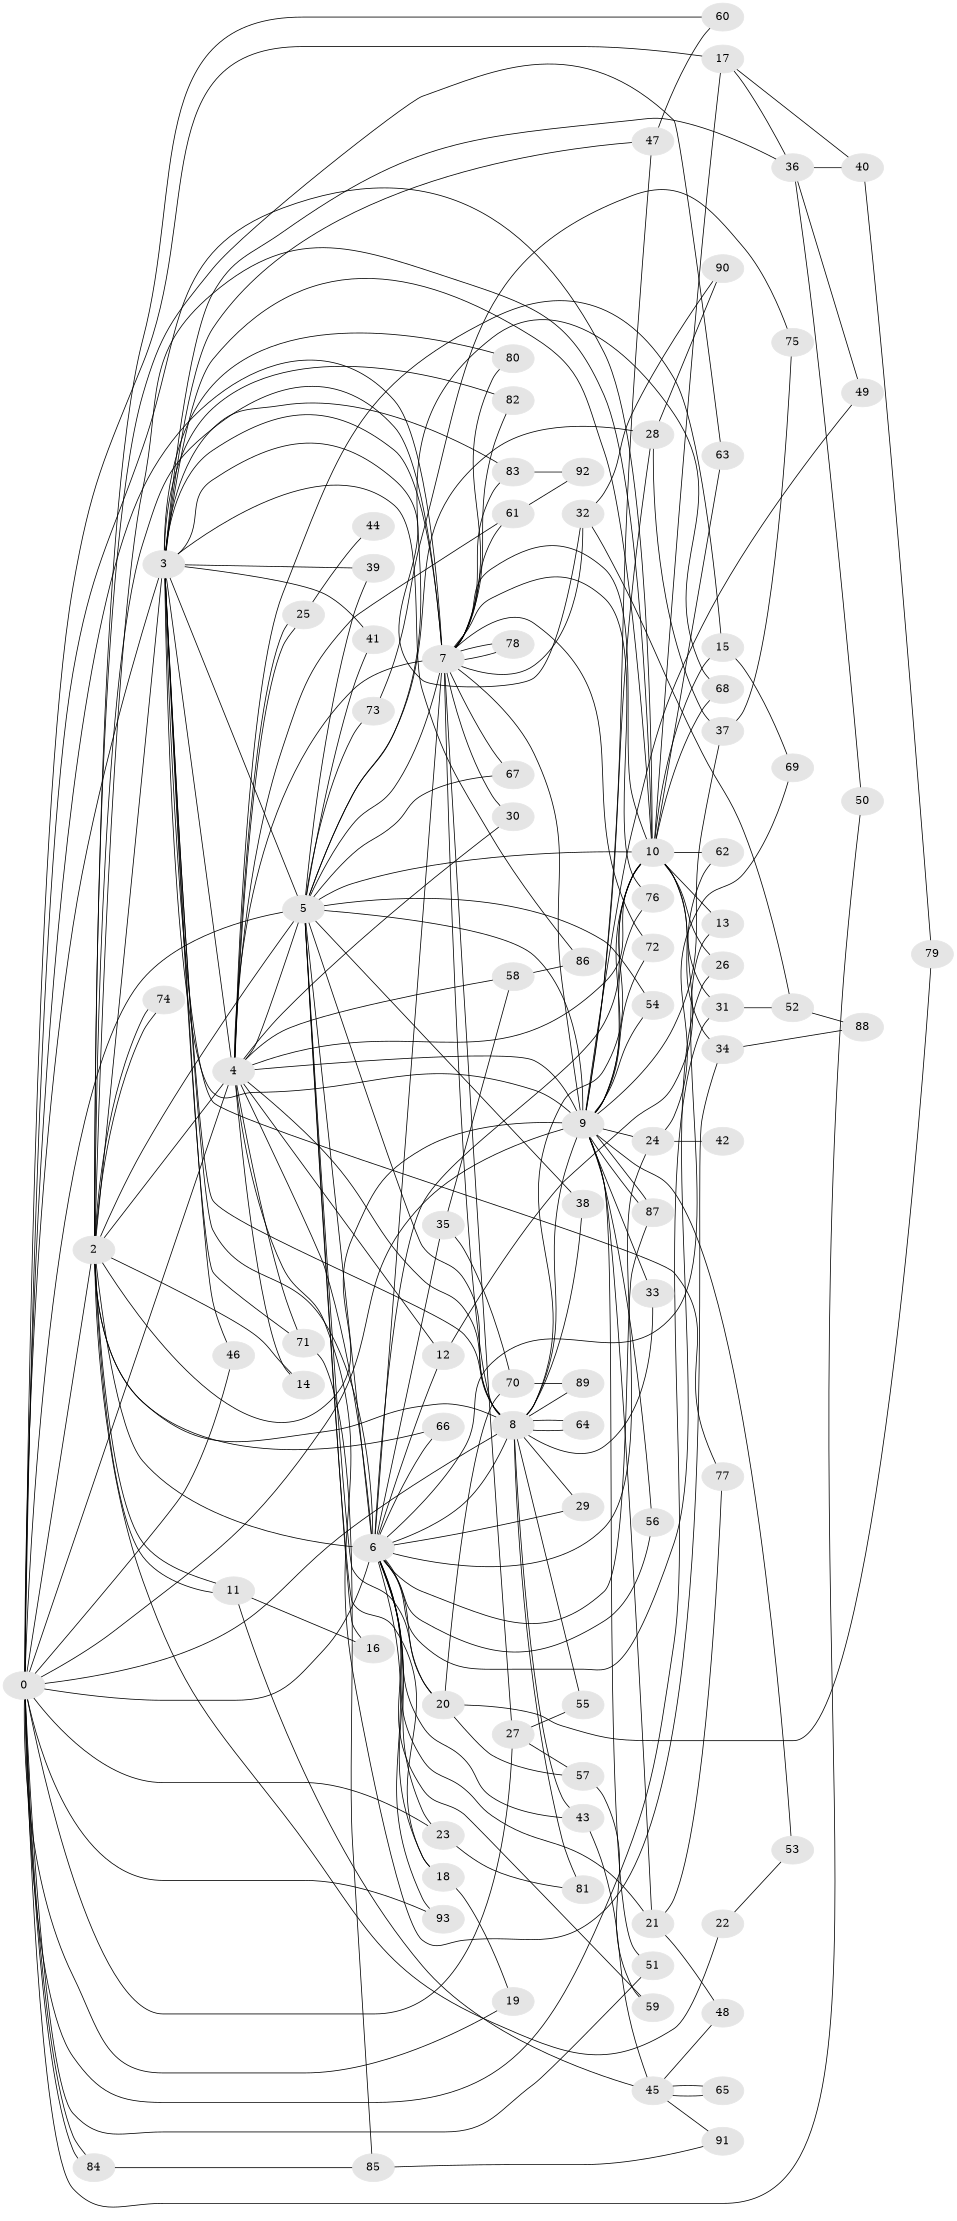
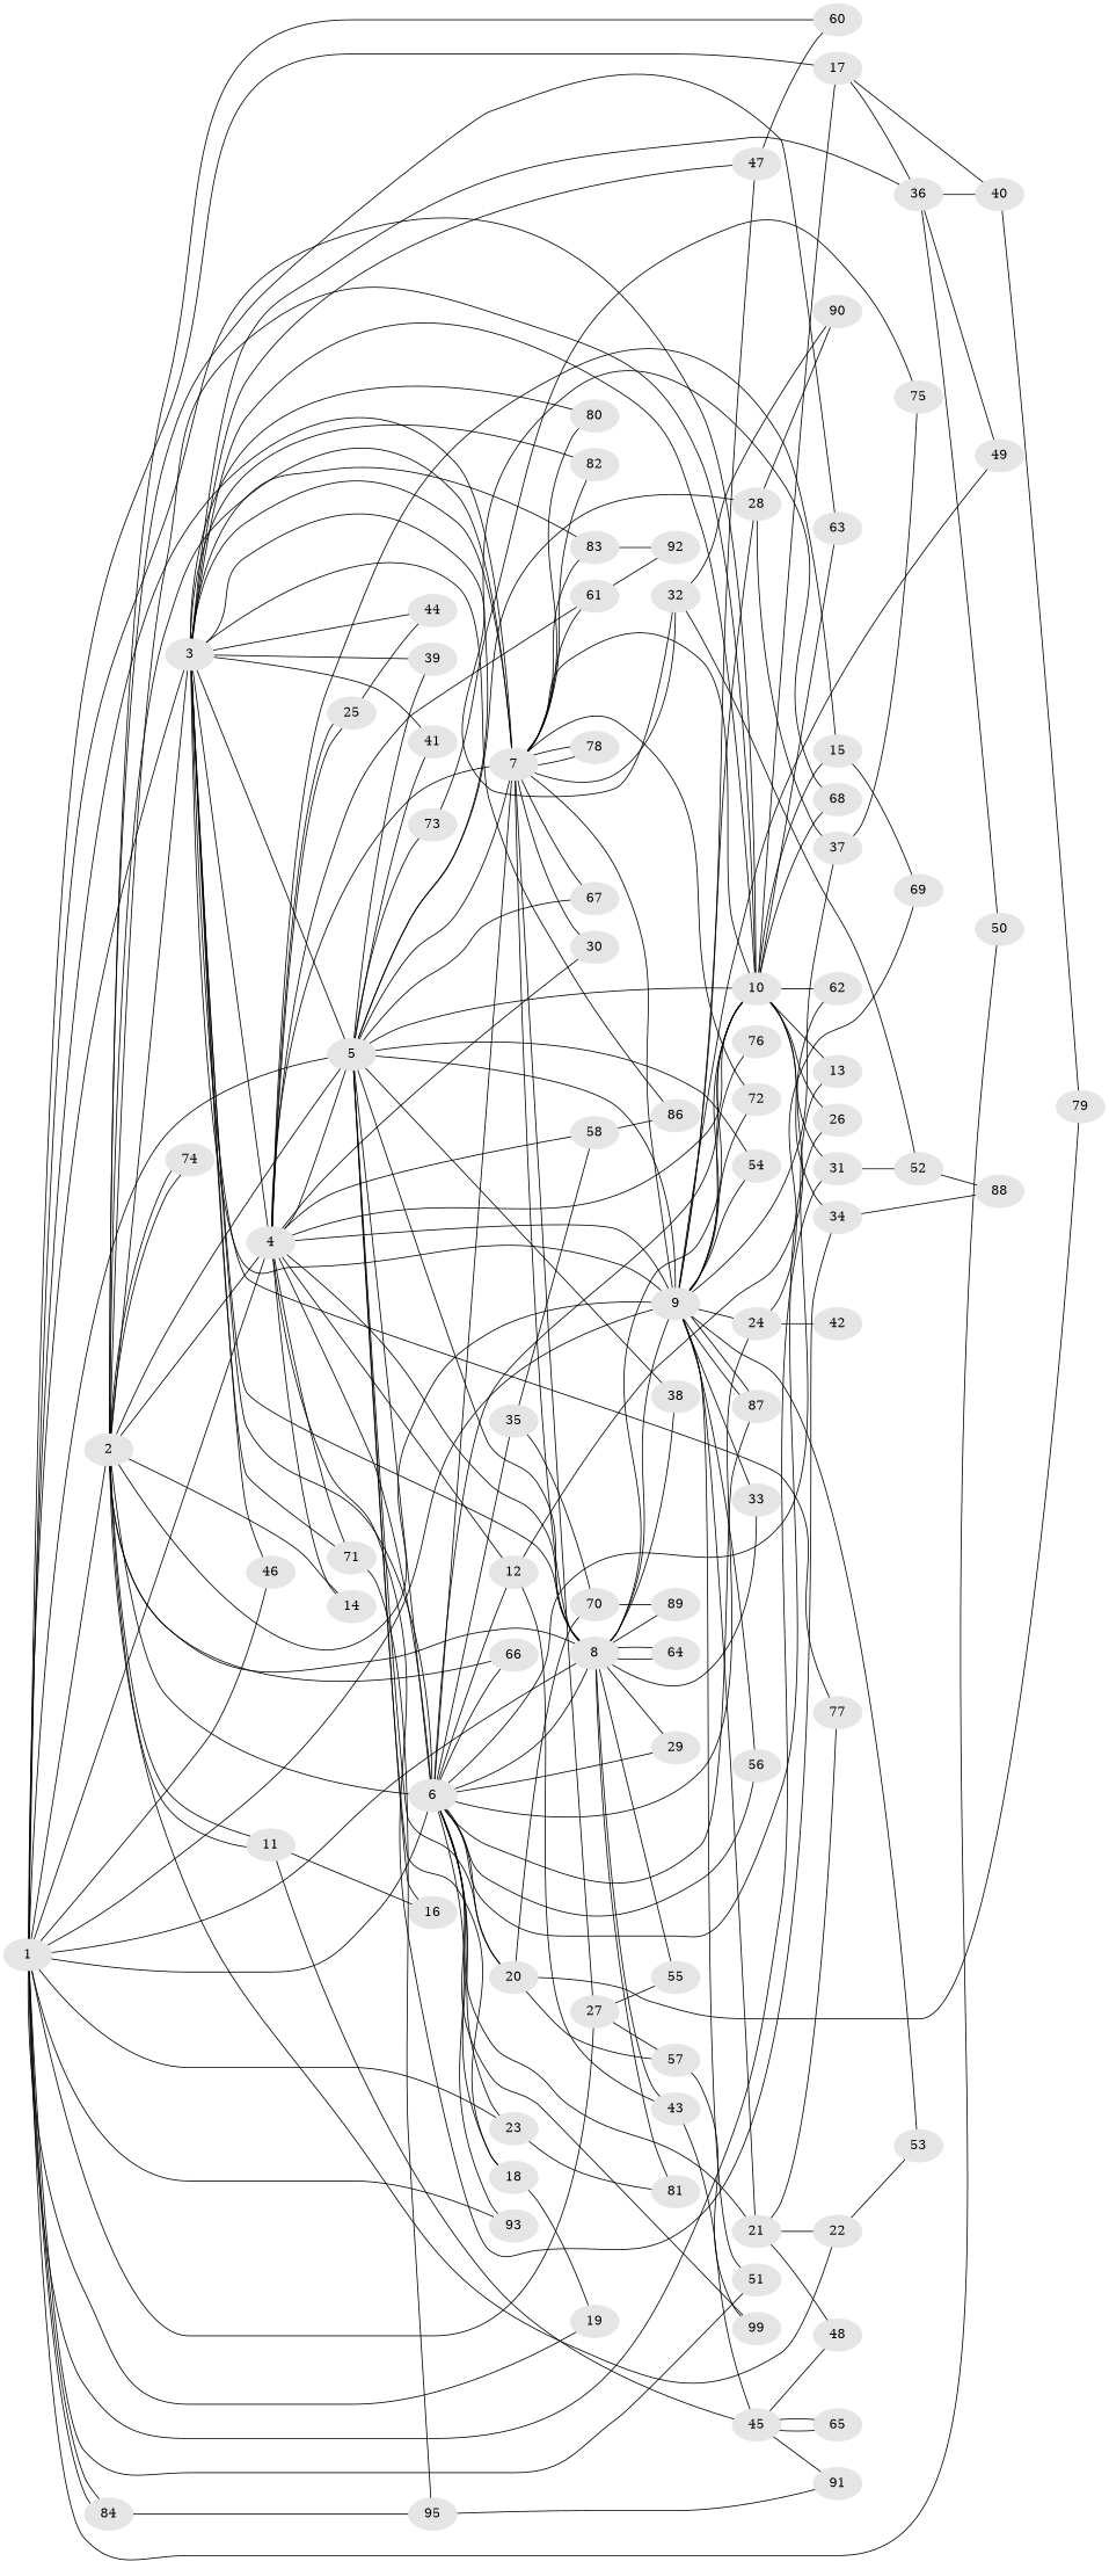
  graph {
    rankdir=LR
    node [color=gray90 style=filled]
-   1 [label=0]
+   1
    2
    3
    4
    5
    6
    7
    8
    9
    10
    17
    19
    23
    27
    31
    46
    50
    51
    84
    93
    11
    14
    22
    60
    63
    66
    74
    32
    36
    39
    41
    44
    47
    71
    77
    80
    82
    83
    86
    12
    15
    25
    30
    34
    58
    61
    16
    18
    20
    28
    38
    54
    67
    68
    73
    13
    21
    24
    26
    29
    35
    56
-   59
+   59 [label=99]
    87
    72
    76
    78
    33
    43
    55
    64
    81
    89
    37
    49
    53
    62
    40
    57
    52
-   85
+   85 [label=95]
    45
    90
    92
    69
    88
    70
    79
    75
    48
    42
    65
    91
    1 -- 2
    1 -- 3
    1 -- 4
    1 -- 5
    1 -- 6
    1 -- 7
    1 -- 8
    1 -- 9
    1 -- 10
    1 -- 17
    1 -- 19
    1 -- 23
    1 -- 27
    1 -- 31
    1 -- 46
    1 -- 50
    1 -- 51
    1 -- 84
    1 -- 84
    1 -- 93
    2 -- 3
    2 -- 4
    2 -- 5
    2 -- 6
    2 -- 7
    2 -- 8
    2 -- 9
    2 -- 10
    2 -- 11
    2 -- 11
    2 -- 14
    2 -- 22
    2 -- 60
    2 -- 63
    2 -- 66
    2 -- 74
    2 -- 74
    3 -- 4
    3 -- 5
    3 -- 6
    3 -- 7
    3 -- 8
    3 -- 9
    3 -- 10
    3 -- 46
    3 -- 32
    3 -- 36
    3 -- 39
    3 -- 41
+   3 -- 44
    3 -- 47
    3 -- 71
    3 -- 77
    3 -- 80
    3 -- 82
    3 -- 83
    3 -- 86
    4 -- 5
    4 -- 6
    4 -- 7
    4 -- 8
    4 -- 9
    4 -- 10
    4 -- 14
    4 -- 71
    4 -- 12
    4 -- 15
    4 -- 25
    4 -- 25
    4 -- 30
    4 -- 34
    4 -- 58
    4 -- 61
    5 -- 6
    5 -- 7
    5 -- 8
    5 -- 9
    5 -- 10
    5 -- 39
    5 -- 41
    5 -- 16
    5 -- 18
    5 -- 20
    5 -- 28
    5 -- 38
    5 -- 54
    5 -- 67
    5 -- 68
    5 -- 73
    6 -- 7
    6 -- 8
    6 -- 10
    6 -- 23
    6 -- 93
    6 -- 66
    6 -- 12
    6 -- 18
    6 -- 20
    6 -- 13
    6 -- 21
    6 -- 24
    6 -- 26
    6 -- 29
    6 -- 35
    6 -- 56
    6 -- 59
    6 -- 87
    7 -- 8
    7 -- 9
    7 -- 10
    7 -- 27
    7 -- 32
    7 -- 80
    7 -- 82
    7 -- 83
    7 -- 30
    7 -- 61
    7 -- 67
    7 -- 72
-   7 -- 76
    7 -- 78
    7 -- 78
    8 -- 9
    8 -- 10
    8 -- 38
    8 -- 29
    8 -- 33
    8 -- 43
    8 -- 55
    8 -- 64
    8 -- 64
    8 -- 81
    8 -- 89
    9 -- 10
    9 -- 51
    9 -- 47
    9 -- 28
    9 -- 54
    9 -- 21
    9 -- 24
    9 -- 56
    9 -- 87
    9 -- 87
    9 -- 72
    9 -- 76
    9 -- 33
    9 -- 37
    9 -- 49
    9 -- 53
    10 -- 17
    10 -- 31
    10 -- 63
    10 -- 15
    10 -- 34
    10 -- 68
    10 -- 13
    10 -- 26
    10 -- 62
    17 -- 36
    17 -- 40
    23 -- 81
    27 -- 55
    27 -- 57
    31 -- 52
    84 -- 85
    11 -- 16
    11 -- 45
    22 -- 53
    32 -- 52
    32 -- 90
    36 -- 50
    36 -- 49
    36 -- 40
    47 -- 60
    71 -- 85
    83 -- 92
-   6 -- 43
+   12 -- 43
    12 -- 62
    15 -- 69
    25 -- 44
    34 -- 88
    58 -- 86
    61 -- 92
    18 -- 19
    20 -- 57
    20 -- 70
    20 -- 79
    28 -- 37
    28 -- 90
    73 -- 75
+   21 -- 22
    21 -- 77
    21 -- 48
    24 -- 69
    24 -- 42
    35 -- 58
    35 -- 70
    43 -- 45
    37 -- 75
    40 -- 79
    57 -- 59
    52 -- 88
    85 -- 91
    45 -- 48
    45 -- 65
    45 -- 65
    45 -- 91
    70 -- 89
  }
